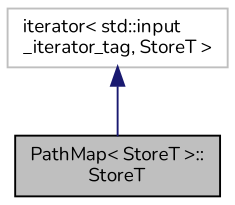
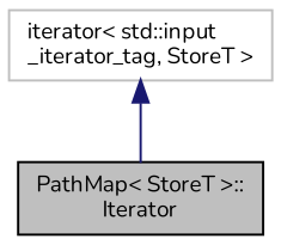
  digraph {
    fontname=Nunito
    node [fontname=Nunito fontsize=10 shape=record style=filled]
-   n1 [color=black fillcolor=grey75 fontcolor=black height=0.2 label="PathMap\< StoreT \>::\lStoreT" width=0.4]
+   n1 [color=black fillcolor=grey75 fontcolor=black height=0.2 label="PathMap\< StoreT \>::\lIterator" width=0.4]
    n2 [color=grey75 fillcolor=white height=0.2 label="iterator\< std::input\l_iterator_tag, StoreT \>" width=0.4]
    n2 -> n1 [color=midnightblue dir=back fontname=Nunito fontsize=10 labelfontname=Helvetica labelfontsize=10 style=solid]
  }
